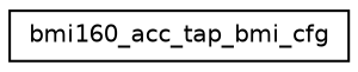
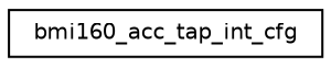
  digraph {
    rankdir=LR
-   n1 [color=black fillcolor=white fontname=Helvetica fontsize=10 height=0.2 label=bmi160_acc_tap_bmi_cfg shape=record style=filled width=0.4]
+   n1 [color=black fillcolor=white fontname=Helvetica fontsize=10 height=0.2 label=bmi160_acc_tap_int_cfg shape=record style=filled width=0.4]
  }
